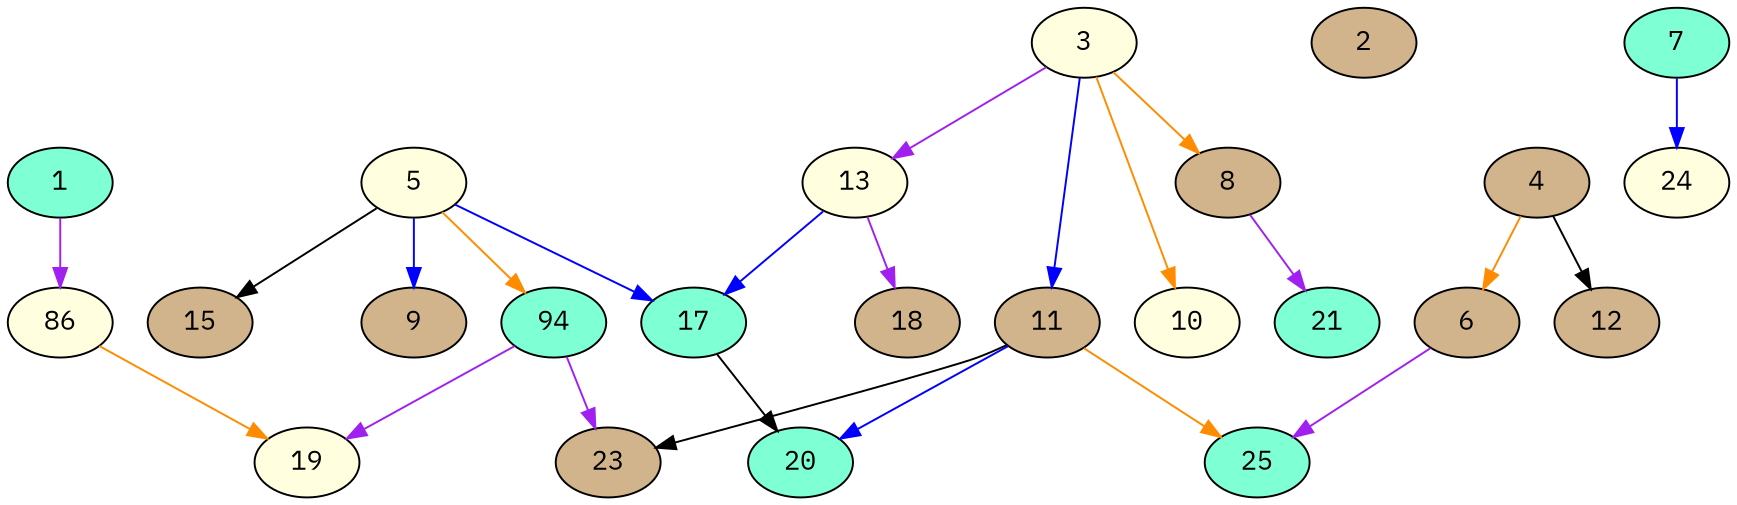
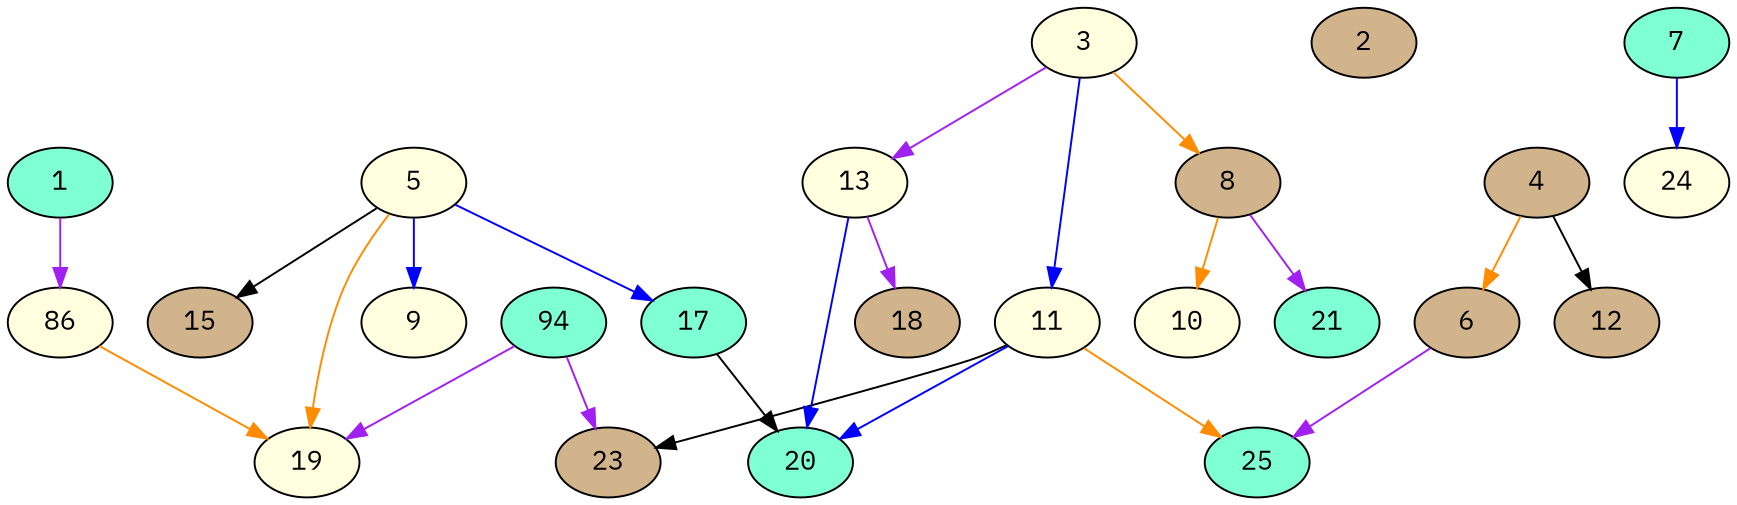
  digraph {
    fontname="IBM Plex Mono"
    node [alpha=0.11 fillcolor=tan fontname="IBM Plex Mono" style=filled]
    edge [color=purple fontname="IBM Plex Mono"]
    1 [alpha=0.10 fillcolor=aquamarine]
    n2 [alpha=0.16 fillcolor=lightyellow label=86]
    19 [fillcolor=lightyellow]
    2 [alpha=0.09]
    3 [alpha=0.05 fillcolor=lightyellow]
    8 [alpha=0.15]
    10 [alpha=0.05 fillcolor=lightyellow]
-   11 [alpha=0.05]
+   11 [alpha=0.05 fillcolor=lightyellow]
    13 [alpha=0.06 fillcolor=lightyellow]
    7 [alpha=0.07 fillcolor=aquamarine]
    24 [alpha=0.08 fillcolor=lightyellow]
    21 [alpha=0.08 fillcolor=aquamarine]
    25 [alpha=0.12 fillcolor=aquamarine]
    20 [fillcolor=aquamarine]
    23 [alpha=0.15]
    18 [alpha=0.13]
    4 [alpha=0.03]
    6 [alpha=0.01]
    12 [alpha=0.03]
    5 [alpha=0.06 fillcolor=lightyellow]
-   9
+   9 [fillcolor=lightyellow]
    n22 [alpha=0.10 fillcolor=aquamarine label=94]
    15 [alpha=0.09]
    17 [alpha=0.02 fillcolor=aquamarine]
    1 -> n2
    n2 -> 19 [color=darkorange]
    3 -> 8 [color=darkorange]
-   3 -> 10 [color=darkorange]
+   8 -> 10 [color=darkorange]
    3 -> 11 [color=blue]
    3 -> 13
    8 -> 21
    11 -> 25 [color=darkorange]
    11 -> 20 [color=blue]
    11 -> 23 [color=black]
-   13 -> 17 [color=blue]
+   13 -> 20 [color=blue]
    13 -> 18
    7 -> 24 [color=blue]
    4 -> 6 [color=darkorange]
    4 -> 12 [color=black]
    6 -> 25
    5 -> 9 [color=blue]
-   5 -> n22 [color=darkorange]
+   5 -> 19 [color=darkorange]
    5 -> 15 [color=black]
    5 -> 17 [color=blue]
    n22 -> 19
    n22 -> 23
    17 -> 20 [color=black]
  }
